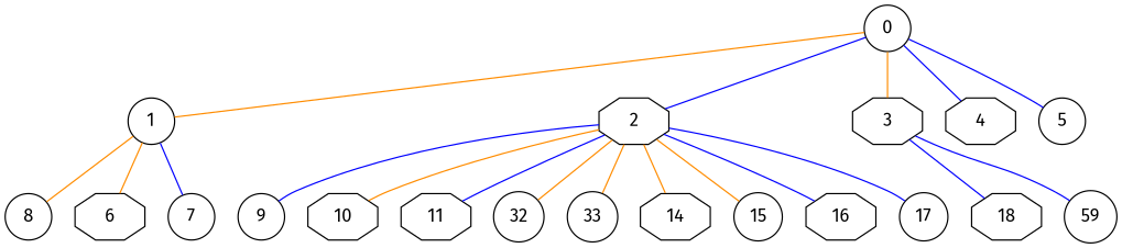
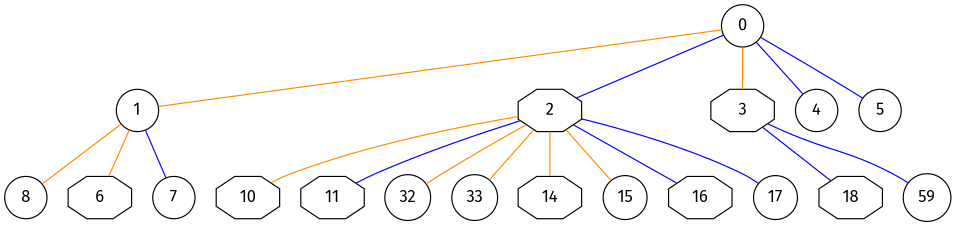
  graph {
    fontname="Fira Sans"
    node [fontname="Fira Sans" shape=circle]
    edge [color=blue fontname="Fira Sans"]
    0
    1
    2 [shape=octagon]
    3 [shape=octagon]
-   4 [shape=octagon]
+   4
    5
    8
    6 [shape=octagon]
    7
-   9
    10 [shape=octagon]
    11 [shape=octagon]
    n13 [label=32]
    n14 [label=33]
    14 [shape=octagon]
    15
    16 [shape=octagon]
    17
    18 [shape=octagon]
    n20 [label=59]
    0 -- 1 [color=darkorange]
    0 -- 2
    0 -- 3 [color=darkorange]
    0 -- 4
    0 -- 5
    1 -- 8 [color=darkorange]
    1 -- 6 [color=darkorange]
    1 -- 7
-   2 -- 9
    2 -- 10 [color=darkorange]
    2 -- 11
    2 -- n13 [color=darkorange]
    2 -- n14 [color=darkorange]
    2 -- 14 [color=darkorange]
    2 -- 15 [color=darkorange]
    2 -- 16
    2 -- 17
    3 -- 18
    3 -- n20
  }
